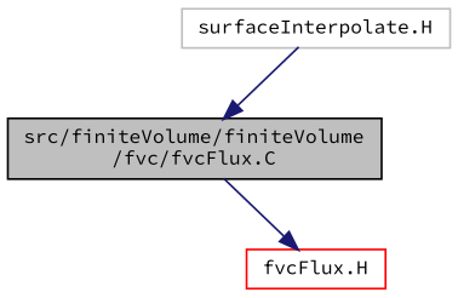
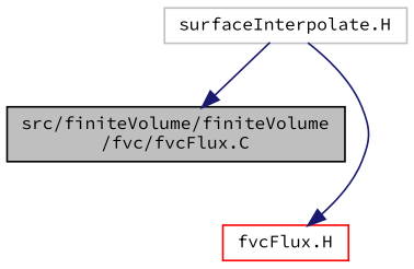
  digraph {
    fontname="Source Code Pro"
    node [fontname="Source Code Pro" fontsize=10 shape=record]
    edge [color=midnightblue fontname="Source Code Pro" fontsize=10 labelfontname=Helvetica labelfontsize=10 style=solid]
    n1 [color=black fillcolor=grey75 fontcolor=black height=0.2 label="src/finiteVolume/finiteVolume\l/fvc/fvcFlux.C" style=filled width=0.4]
    n2 [color=red height=0.2 label="fvcFlux.H" width=0.4]
    n3 [color=grey75 height=0.2 label="surfaceInterpolate.H" width=0.4]
-   n1 -> n2
+   n3 -> n2
    n3 -> n1
  }
